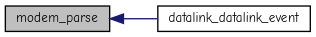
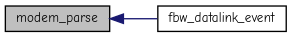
  digraph {
    rankdir=LR
    fontname="Comic Neue"
    node [color=black fontname="Comic Neue" fontsize=10 shape=record style=filled]
    n1 [fillcolor=grey75 fontcolor=black height=0.2 label=modem_parse width=0.4]
-   n2 [fillcolor=white height=0.2 label=datalink_datalink_event width=0.4]
+   n2 [fillcolor=white height=0.2 label=fbw_datalink_event width=0.4]
    n1 -> n2 [color=midnightblue dir=back fontname="Comic Neue" fontsize=10 labelfontname=FreeSans labelfontsize=10 style=solid]
  }
